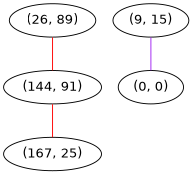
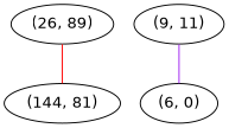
  graph {
    fontname="DejaVu Sans"
    node [fontname="DejaVu Sans"]
    edge [color=red fontname="DejaVu Sans" weight=1]
    n1 [label="(26, 89)"]
-   "(144, 91)"
-   "(167, 25)"
-   "(9, 11)" [label="(9, 15)"]
-   "(0, 0)"
+   "(144, 91)" [label="(144, 81)"]
+   "(9, 11)"
+   "(0, 0)" [label="(6, 0)"]
    n1 -- "(144, 91)"
-   "(144, 91)" -- "(167, 25)"
    "(9, 11)" -- "(0, 0)" [color=purple weight=4]
  }
